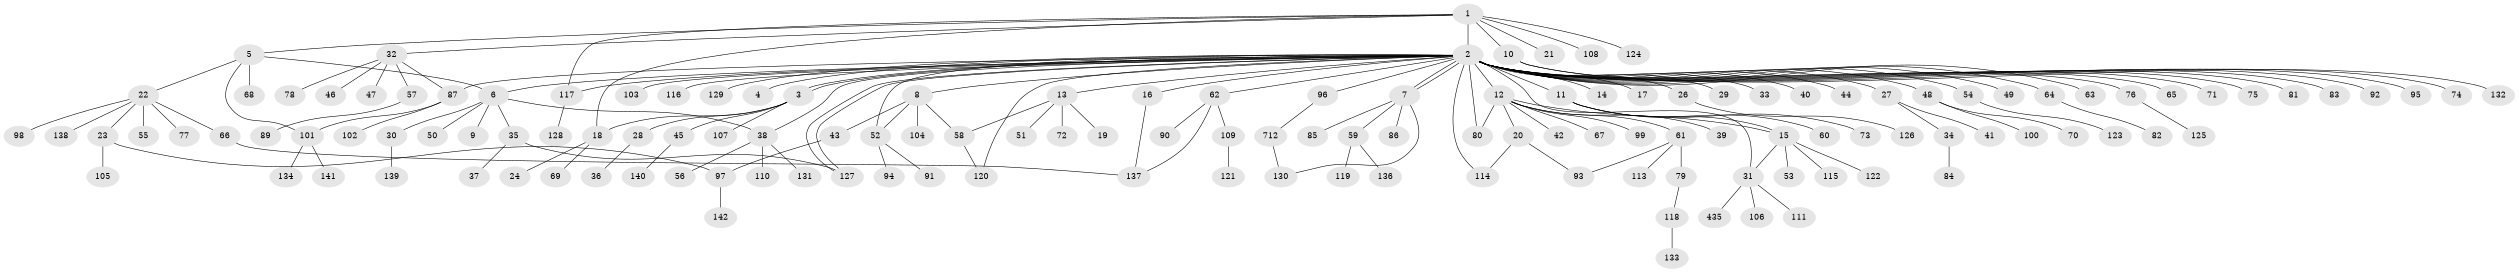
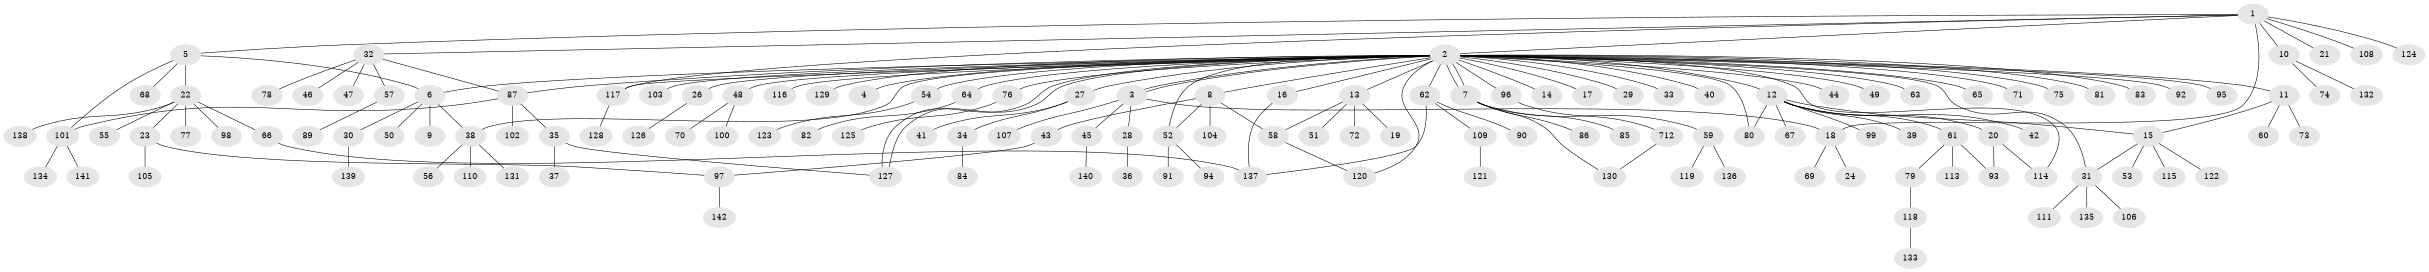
  graph {
    node [color=gray90 style=filled]
    1
    2
    5
    10
    18
    21
    32
    108
    117
    124
    3
    4
    6
    7
    8
    11
    12
    13
    14
    16
    17
    26
    27
    29
    31
    33
    38
    40
    44
    48
    49
    52
    54
    62
    63
    64
    65
    71
    75
    76
    80
    81
    83
    87
    92
    95
    96
    103
    114
    116
    120
    127
    129
    22
    68
    101
    74
    132
    24
    69
    46
    47
    57
    78
    128
    28
    45
    107
    9
    30
    35
    50
    59
    85
    86
    130
    43
    58
    104
    15
    60
    73
    20
    39
    42
    61
    67
    99
    19
    51
    72
    53
    115
    122
    137
    126
    34
    41
    106
    111
-   135 [label=435]
+   135
    56
    110
    131
    70
    100
    91
    94
    123
    90
    109
    82
    125
    102
    n115 [label=712]
    36
    140
    23
    55
    66
    77
    98
    138
    134
    141
    139
    37
    119
    136
    97
    93
    79
    113
    105
    142
    84
    89
    118
    121
    133
    1 -- 2
    1 -- 5
    1 -- 10
    1 -- 18
    1 -- 21
    1 -- 32
    1 -- 108
    1 -- 117
    1 -- 124
    2 -- 117
    2 -- 3
    2 -- 3
    2 -- 4
    2 -- 6
    2 -- 7
    2 -- 7
    2 -- 8
    2 -- 11
    2 -- 12
    2 -- 13
    2 -- 14
    2 -- 16
    2 -- 17
    2 -- 26
    2 -- 27
    2 -- 29
    2 -- 31
    2 -- 33
    2 -- 38
    2 -- 40
    2 -- 44
    2 -- 48
    2 -- 49
    2 -- 52
    2 -- 54
    2 -- 62
    2 -- 63
    2 -- 64
    2 -- 65
    2 -- 71
    2 -- 75
    2 -- 76
    2 -- 80
    2 -- 81
    2 -- 83
    2 -- 87
    2 -- 92
    2 -- 95
    2 -- 96
    2 -- 103
    2 -- 114
    2 -- 116
    2 -- 120
    2 -- 127
    2 -- 127
    2 -- 129
    5 -- 6
    5 -- 22
    5 -- 68
    5 -- 101
    10 -- 74
    10 -- 132
    18 -- 24
    18 -- 69
    32 -- 87
    32 -- 46
    32 -- 47
    32 -- 57
    32 -- 78
    117 -- 128
    3 -- 18
    3 -- 28
    3 -- 45
    3 -- 107
    6 -- 38
    6 -- 9
    6 -- 30
-   6 -- 35
+   87 -- 35
    6 -- 50
    7 -- 59
    7 -- 85
    7 -- 86
    7 -- 130
    8 -- 52
    8 -- 43
    8 -- 58
    8 -- 104
    11 -- 15
    11 -- 60
    11 -- 73
    12 -- 80
    12 -- 15
    12 -- 20
    12 -- 39
    12 -- 42
    12 -- 61
    12 -- 67
    12 -- 99
    13 -- 58
    13 -- 19
    13 -- 51
    13 -- 72
    16 -- 137
    26 -- 126
    27 -- 34
    27 -- 41
    31 -- 106
    31 -- 111
    31 -- 135
    38 -- 56
    38 -- 110
    38 -- 131
    48 -- 70
    48 -- 100
    52 -- 91
    52 -- 94
    54 -- 123
    62 -- 137
    62 -- 90
    62 -- 109
    64 -- 82
    76 -- 125
    87 -- 101
    87 -- 102
    96 -- n115
    22 -- 23
    22 -- 55
    22 -- 66
    22 -- 77
    22 -- 98
    22 -- 138
    101 -- 134
    101 -- 141
    57 -- 89
    28 -- 36
    45 -- 140
    30 -- 139
    35 -- 127
    35 -- 37
    59 -- 119
    59 -- 136
    43 -- 97
    58 -- 120
    15 -- 31
    15 -- 53
    15 -- 115
    15 -- 122
    20 -- 114
    20 -- 93
    61 -- 93
    61 -- 79
    61 -- 113
    34 -- 84
    109 -- 121
    n115 -- 130
    23 -- 97
    23 -- 105
    66 -- 137
    97 -- 142
    79 -- 118
    118 -- 133
  }
